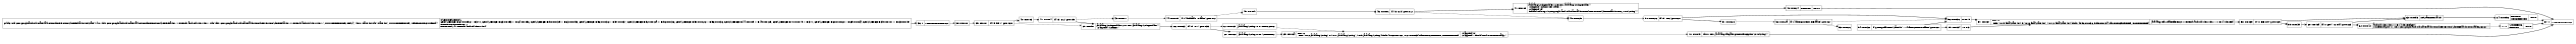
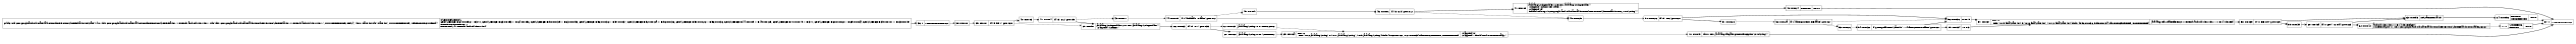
  digraph {
    rankdir=LR
    node [shape=record]
    edge [arrowhead=box style=bold]
    n1 [label="{36\:\ ?|MTH_ENTER_BLOCK\l}"]
    n2 [label="{38\:\ 0x0000}"]
    n3 [label="{39\:\ 0x0001|if (r5 == 1) goto L28\l}"]
    n4 [label="{40\:\ 0x0003}"]
    n5 [label="{65\:\ 0x0057|java.lang.StringBuilder r2 = new java.lang.StringBuilder()\lr2.append(\"STATE_\")\l}"]
    n6 [label="{41\:\ 0x0004|if (r5 != 2) goto L5\l}"]
    n7 [label="{66\:\ 0x0063|if (r5 != 1) goto L33\l}"]
    n8 [label="{43\:\ 0x0007}"]
    n9 [label="{44\:\ 0x0009|if (r4.hideable != false) goto L12\l}"]
    n10 [label="{45\:\ 0x000b}"]
    n11 [label="{49\:\ 0x0025}"]
    n12 [label="{46\:\ 0x000c|if (r5 != 5) goto L12\l}"]
    n13 [label="{50\:\ 0x0026|if (r5 != 6) goto L27\l}"]
    n14 [label="{47\:\ 0x000e|java.lang.StringBuilder r0 = new java.lang.StringBuilder()\lr0.append(\"Cannot set state: \")\lr0.append(r5)\landroid.util.Log.w(com.google.android.material.bottomsheet.BottomSheetBehavior.TAG, r0.toString())\l}"]
    n15 [label="{48\:\ 0x0024|RETURN\l|return\l}"]
    n16 [label="{37\:\ ?|MTH_EXIT_BLOCK\l}"]
    n17 [label="{51\:\ 0x0028}"]
    n18 [label="{56\:\ 0x0036|r0 = r5\l}"]
    n19 [label="{52\:\ 0x002a|if (r4.fitToContents == false) goto L27\l}"]
    n20 [label="{57\:\ 0x0037|PHI: r0 \l  PHI: (r0v9 'finalState' int) = (r0v8 'finalState' int), (r0v12 'finalState' int) binds: [B:56:0x0036, B:55:0x0034] A[DONT_GENERATE, DONT_INLINE]\l|java.lang.ref.WeakReference\<V extends android.view.View\> r1 = r4.viewRef\l}"]
    n21 [label="{53\:\ 0x002c}"]
    n22 [label="{54\:\ 0x0032|if (getTopOffsetForState(r5) \> r4.fitToContentsOffset) goto L27\l}"]
    n23 [label="{55\:\ 0x0034|r0 = 3\l}"]
    n24 [label="{58\:\ 0x0039|if (r1 == null) goto L25\l}"]
    n25 [label="{59\:\ 0x003b}"]
    n26 [label="{63\:\ 0x0053|setStateInternal(r5)\l}"]
    n27 [label="{60\:\ 0x003f|if (r1.get() != null) goto L23\l}"]
    n28 [label="{64\:\ 0x0056|RETURN\lORIG_RETURN\l|return\l}"]
    n29 [label="{62\:\ 0x0042|android.view.View r1 = r4.viewRef.get()\lrunAfterLayout(r1, new com.google.android.material.bottomsheet.BottomSheetBehavior.RunnableC06061())\l}"]
    n30 [label="{71\:\ ?|SYNTHETIC\lRETURN\l|return\l}"]
    n31 [label="{67\:\ 0x0065|java.lang.String r0 = \"DRAGGING\"\l}"]
    n32 [label="{68\:\ 0x0068|java.lang.String r0 = \"SETTLING\"\l}"]
    n33 [label="{69\:\ 0x006a|PHI: r0 \l  PHI: (r0v2 java.lang.String) = (r0v1 java.lang.String), (r0v5 java.lang.String) binds: [B:68:0x0068, B:67:0x0065] A[DONT_GENERATE, DONT_INLINE]\l|r2.append(r0)\lr2.append(\" should not be set externally.\")\l}"]
    n34 [label="{70\:\ 0x0079|throw new java.lang.IllegalArgumentException(r2.toString())\l}"]
    n35 [label="{public void com.google.android.material.bottomsheet.BottomSheetBehavior.setState((r4v0 'this' com.google.android.material.bottomsheet.BottomSheetBehavior\<V extends android.view.View\> A[D('this' com.google.android.material.bottomsheet.BottomSheetBehavior\<V extends android.view.View\>), IMMUTABLE_TYPE, THIS]), (r5v0 'state' int A[D('state' int), IMMUTABLE_TYPE, METHOD_ARGUMENT]))  | USE_LINES_HINTS\lCROSS_EDGE: B:64:0x0056 \-\> B:37:?, CROSS_EDGE: B:63:0x0053 \-\> B:64:0x0056, CROSS_EDGE: B:58:0x0039 \-\> B:63:0x0053, CROSS_EDGE: B:56:0x0036 \-\> B:57:0x0037, CROSS_EDGE: B:52:0x002a \-\> B:56:0x0036, CROSS_EDGE: B:50:0x0026 \-\> B:56:0x0036, CROSS_EDGE: B:44:0x0009 \-\> B:49:0x0025, CROSS_EDGE: B:70:0x0079 \-\> B:37:?, CROSS_EDGE: B:68:0x0068 \-\> B:69:0x006a, CROSS_EDGE: B:39:0x0001 \-\> B:65:0x0057\lINLINE_NOT_NEEDED\lTYPE_VARS: [V extends android.view.View]\l}"]
    n1 -> n2 [arrowhead=diamond style=solid]
    n2 -> n3 [arrowhead=vee style=solid]
    n3 -> n4 [arrowhead=vee]
    n3 -> n5 [arrowhead=vee style=solid]
    n4 -> n6 [arrowhead=diamond]
    n5 -> n7 [arrowhead=diamond]
    n6 -> n5
    n6 -> n8 [style=solid]
    n7 -> n31 [arrowhead=diamond style=solid]
    n7 -> n32 [arrowhead=diamond]
    n8 -> n9 [arrowhead=diamond style=solid]
    n9 -> n10 [style=solid]
    n9 -> n11 [style=solid]
    n10 -> n12
    n11 -> n13 [arrowhead=vee style=solid]
    n12 -> n11 [style=solid]
    n12 -> n14
    n13 -> n17 [arrowhead=diamond]
    n13 -> n18
    n14 -> n15 [arrowhead=diamond]
    n15 -> n16 [arrowhead=diamond]
    n17 -> n19 [arrowhead=vee style=solid]
    n18 -> n20
    n19 -> n18 [arrowhead=vee style=solid]
    n19 -> n21 [style=solid]
    n20 -> n24 [arrowhead=diamond]
+   n21 -> n22 [style=solid]
    n22 -> n18 [arrowhead=vee]
    n22 -> n23 [arrowhead=diamond]
    n23 -> n20
    n24 -> n25
    n24 -> n26 [arrowhead=vee]
    n25 -> n27 [arrowhead=vee]
    n26 -> n28 [arrowhead=diamond]
    n27 -> n26
    n27 -> n29
    n28 -> n16 [style=solid]
    n29 -> n30 [arrowhead=diamond style=solid]
    n30 -> n16 [arrowhead=diamond]
    n31 -> n33 [style=solid]
    n32 -> n33 [style=solid]
    n33 -> n34 [arrowhead=diamond style=solid]
    n34 -> n16 [arrowhead=vee]
    n35 -> n1 [arrowhead=diamond]
  }
